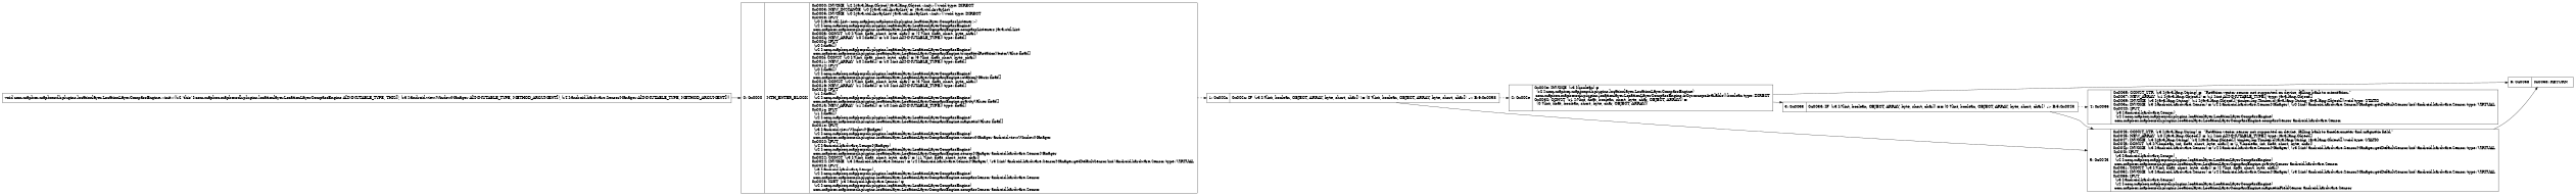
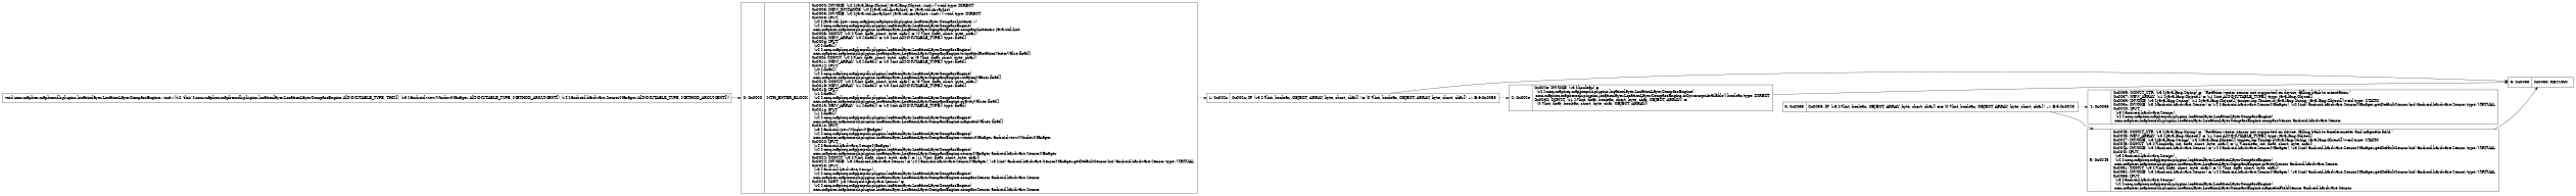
  digraph {
    rankdir=LR
    node [shape=record]
    n1 [label="{0\:\ 0x0000|MTH_ENTER_BLOCK\l|0x0000: INVOKE  (r2 I:java.lang.Object) java.lang.Object.\<init\>():void type: DIRECT \l0x0003: NEW_INSTANCE  (r0 I:java.util.ArrayList) =  java.util.ArrayList \l0x0005: INVOKE  (r0 I:java.util.ArrayList) java.util.ArrayList.\<init\>():void type: DIRECT \l0x0008: IPUT  \l  (r0 I:java.util.List\<com.mapbox.mapboxsdk.plugins.locationlayer.CompassListener\>)\l  (r2 I:com.mapbox.mapboxsdk.plugins.locationlayer.LocationLayerCompassEngine)\l com.mapbox.mapboxsdk.plugins.locationlayer.LocationLayerCompassEngine.compassListeners java.util.List \l0x000a: CONST  (r0 I:?[int, float, short, byte, char]) = (4 ?[int, float, short, byte, char]) \l0x000b: NEW_ARRAY  (r0 I:float[]) = (r0 I:int A[IMMUTABLE_TYPE]) type: float[] \l0x000d: IPUT  \l  (r0 I:float[])\l  (r2 I:com.mapbox.mapboxsdk.plugins.locationlayer.LocationLayerCompassEngine)\l com.mapbox.mapboxsdk.plugins.locationlayer.LocationLayerCompassEngine.truncatedRotationVectorValue float[] \l0x000f: CONST  (r0 I:?[int, float, short, byte, char]) = (9 ?[int, float, short, byte, char]) \l0x0011: NEW_ARRAY  (r0 I:float[]) = (r0 I:int A[IMMUTABLE_TYPE]) type: float[] \l0x0012: IPUT  \l  (r0 I:float[])\l  (r2 I:com.mapbox.mapboxsdk.plugins.locationlayer.LocationLayerCompassEngine)\l com.mapbox.mapboxsdk.plugins.locationlayer.LocationLayerCompassEngine.rotationMatrix float[] \l0x0015: CONST  (r0 I:?[int, float, short, byte, char]) = (3 ?[int, float, short, byte, char]) \l0x0016: NEW_ARRAY  (r1 I:float[]) = (r0 I:int A[IMMUTABLE_TYPE]) type: float[] \l0x0018: IPUT  \l  (r1 I:float[])\l  (r2 I:com.mapbox.mapboxsdk.plugins.locationlayer.LocationLayerCompassEngine)\l com.mapbox.mapboxsdk.plugins.locationlayer.LocationLayerCompassEngine.gravityValues float[] \l0x001a: NEW_ARRAY  (r1 I:float[]) = (r0 I:int A[IMMUTABLE_TYPE]) type: float[] \l0x001c: IPUT  \l  (r1 I:float[])\l  (r2 I:com.mapbox.mapboxsdk.plugins.locationlayer.LocationLayerCompassEngine)\l com.mapbox.mapboxsdk.plugins.locationlayer.LocationLayerCompassEngine.magneticValues float[] \l0x001e: IPUT  \l  (r3 I:android.view.WindowManager)\l  (r2 I:com.mapbox.mapboxsdk.plugins.locationlayer.LocationLayerCompassEngine)\l com.mapbox.mapboxsdk.plugins.locationlayer.LocationLayerCompassEngine.windowManager android.view.WindowManager \l0x0020: IPUT  \l  (r4 I:android.hardware.SensorManager)\l  (r2 I:com.mapbox.mapboxsdk.plugins.locationlayer.LocationLayerCompassEngine)\l com.mapbox.mapboxsdk.plugins.locationlayer.LocationLayerCompassEngine.sensorManager android.hardware.SensorManager \l0x0022: CONST  (r3 I:?[int, float, short, byte, char]) = (11 ?[int, float, short, byte, char]) \l0x0024: INVOKE  (r3 I:android.hardware.Sensor) = (r4 I:android.hardware.SensorManager), (r3 I:int) android.hardware.SensorManager.getDefaultSensor(int):android.hardware.Sensor type: VIRTUAL \l0x0028: IPUT  \l  (r3 I:android.hardware.Sensor)\l  (r2 I:com.mapbox.mapboxsdk.plugins.locationlayer.LocationLayerCompassEngine)\l com.mapbox.mapboxsdk.plugins.locationlayer.LocationLayerCompassEngine.compassSensor android.hardware.Sensor \l0x002a: IGET  (r3 I:android.hardware.Sensor) = \l  (r2 I:com.mapbox.mapboxsdk.plugins.locationlayer.LocationLayerCompassEngine)\l com.mapbox.mapboxsdk.plugins.locationlayer.LocationLayerCompassEngine.compassSensor android.hardware.Sensor \l}"]
    n2 [label="{1\:\ 0x002c|0x002c: IF  (r3 I:?[int, boolean, OBJECT, ARRAY, byte, short, char]) != (0 ?[int, boolean, OBJECT, ARRAY, byte, short, char])  \-\> B:6:0x0058 \l}"]
    n3 [label="{2\:\ 0x002e|0x002e: INVOKE  (r3 I:boolean) = \l  (r2 I:com.mapbox.mapboxsdk.plugins.locationlayer.LocationLayerCompassEngine)\l com.mapbox.mapboxsdk.plugins.locationlayer.LocationLayerCompassEngine.isGyroscopeAvailable():boolean type: DIRECT \l0x0032: CONST  (r1 I:?[int, float, boolean, short, byte, char, OBJECT, ARRAY]) = \l  (0 ?[int, float, boolean, short, byte, char, OBJECT, ARRAY])\l \l}"]
    n4 [label="{6\:\ 0x0058|0x0058: RETURN   \l}"]
    n5 [label="{3\:\ 0x0033|0x0033: IF  (r3 I:?[int, boolean, OBJECT, ARRAY, byte, short, char]) == (0 ?[int, boolean, OBJECT, ARRAY, byte, short, char])  \-\> B:5:0x0043 \l}"]
    n6 [label="{4\:\ 0x0035|0x0035: CONST_STR  (r3 I:java.lang.String) =  \"Rotation vector sensor not supported on device, falling back to orientation.\" \l0x0037: NEW_ARRAY  (r1 I:java.lang.Object[]) = (r1 I:int A[IMMUTABLE_TYPE]) type: java.lang.Object[] \l0x0039: INVOKE  (r3 I:java.lang.String), (r1 I:java.lang.Object[]) timber.log.Timber.d(java.lang.String, java.lang.Object[]):void type: STATIC \l0x003c: INVOKE  (r3 I:android.hardware.Sensor) = (r4 I:android.hardware.SensorManager), (r0 I:int) android.hardware.SensorManager.getDefaultSensor(int):android.hardware.Sensor type: VIRTUAL \l0x0040: IPUT  \l  (r3 I:android.hardware.Sensor)\l  (r2 I:com.mapbox.mapboxsdk.plugins.locationlayer.LocationLayerCompassEngine)\l com.mapbox.mapboxsdk.plugins.locationlayer.LocationLayerCompassEngine.compassSensor android.hardware.Sensor \l}"]
-   n7 [label="{5\:\ 0x0043|0x0043: CONST_STR  (r3 I:java.lang.String) =  \"Rotation vector sensor not supported on device, falling back to accelerometer and magnetic field.\" \l0x0045: NEW_ARRAY  (r0 I:java.lang.Object[]) = (r1 I:int A[IMMUTABLE_TYPE]) type: java.lang.Object[] \l0x0047: INVOKE  (r3 I:java.lang.String), (r0 I:java.lang.Object[]) timber.log.Timber.d(java.lang.String, java.lang.Object[]):void type: STATIC \l0x004a: CONST  (r3 I:?[boolean, int, float, short, byte, char]) = (1 ?[boolean, int, float, short, byte, char]) \l0x004b: INVOKE  (r3 I:android.hardware.Sensor) = (r4 I:android.hardware.SensorManager), (r3 I:int) android.hardware.SensorManager.getDefaultSensor(int):android.hardware.Sensor type: VIRTUAL \l4x004f: IPUT  \l  (r3 I:android.hardware.Sensor)\l  (r2 I:com.mapbox.mapboxsdk.plugins.locationlayer.LocationLayerCompassEngine)\l com.mapbox.mapboxsdk.plugins.locationlayer.LocationLayerCompassEngine.gravitySensor android.hardware.Sensor \l0x0051: CONST  (r3 I:?[int, float, short, byte, char]) = (2 ?[int, float, short, byte, char]) \l0x0052: INVOKE  (r3 I:android.hardware.Sensor) = (r4 I:android.hardware.SensorManager), (r3 I:int) android.hardware.SensorManager.getDefaultSensor(int):android.hardware.Sensor type: VIRTUAL \l0x0056: IPUT  \l  (r3 I:android.hardware.Sensor)\l  (r2 I:com.mapbox.mapboxsdk.plugins.locationlayer.LocationLayerCompassEngine)\l com.mapbox.mapboxsdk.plugins.locationlayer.LocationLayerCompassEngine.magneticFieldSensor android.hardware.Sensor \l}"]
+   n7 [label="{5\:\ 0x0043|0x0043: CONST_STR  (r3 I:java.lang.String) =  \"Rotation vector sensor not supported on device, falling back to accelerometer and magnetic field.\" \l0x0045: NEW_ARRAY  (r0 I:java.lang.Object[]) = (r1 I:int A[IMMUTABLE_TYPE]) type: java.lang.Object[] \l0x0047: INVOKE  (r3 I:java.lang.String), (r0 I:java.lang.Object[]) timber.log.Timber.d(java.lang.String, java.lang.Object[]):void type: STATIC \l0x004a: CONST  (r3 I:?[boolean, int, float, short, byte, char]) = (1 ?[boolean, int, float, short, byte, char]) \l0x004b: INVOKE  (r3 I:android.hardware.Sensor) = (r4 I:android.hardware.SensorManager), (r3 I:int) android.hardware.SensorManager.getDefaultSensor(int):android.hardware.Sensor type: VIRTUAL \l0x004f: IPUT  \l  (r3 I:android.hardware.Sensor)\l  (r2 I:com.mapbox.mapboxsdk.plugins.locationlayer.LocationLayerCompassEngine)\l com.mapbox.mapboxsdk.plugins.locationlayer.LocationLayerCompassEngine.gravitySensor android.hardware.Sensor \l0x0051: CONST  (r3 I:?[int, float, short, byte, char]) = (2 ?[int, float, short, byte, char]) \l0x0052: INVOKE  (r3 I:android.hardware.Sensor) = (r4 I:android.hardware.SensorManager), (r3 I:int) android.hardware.SensorManager.getDefaultSensor(int):android.hardware.Sensor type: VIRTUAL \l0x0056: IPUT  \l  (r3 I:android.hardware.Sensor)\l  (r2 I:com.mapbox.mapboxsdk.plugins.locationlayer.LocationLayerCompassEngine)\l com.mapbox.mapboxsdk.plugins.locationlayer.LocationLayerCompassEngine.magneticFieldSensor android.hardware.Sensor \l}"]
    n8 [label="{void com.mapbox.mapboxsdk.plugins.locationlayer.LocationLayerCompassEngine.\<init\>((r2 'this' I:com.mapbox.mapboxsdk.plugins.locationlayer.LocationLayerCompassEngine A[IMMUTABLE_TYPE, THIS]), (r3 I:android.view.WindowManager A[IMMUTABLE_TYPE, METHOD_ARGUMENT]), (r4 I:android.hardware.SensorManager A[IMMUTABLE_TYPE, METHOD_ARGUMENT])) }"]
    n1 -> n2 [style=dashed]
    n2 -> n3 [style=dashed]
-   n2 -> n7
+   n2 -> n4
    n3 -> n4
-   n3 -> n5
    n5 -> n6 [style=dashed]
    n5 -> n7
    n7 -> n4
    n8 -> n1
  }
